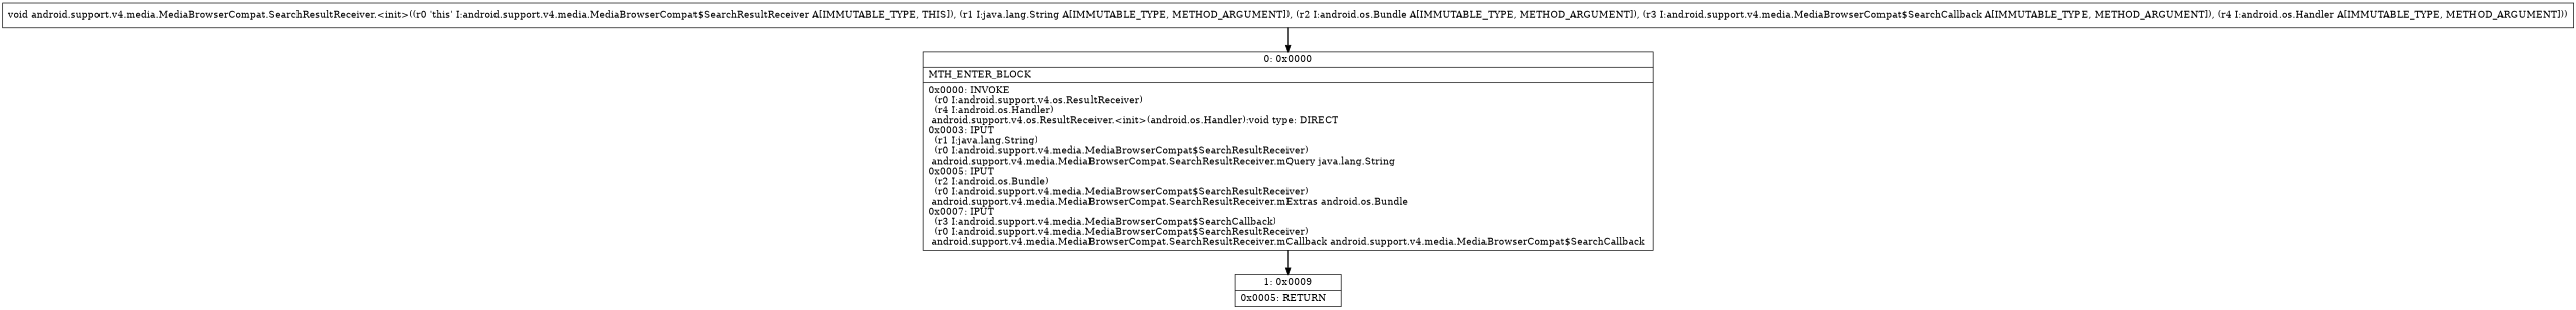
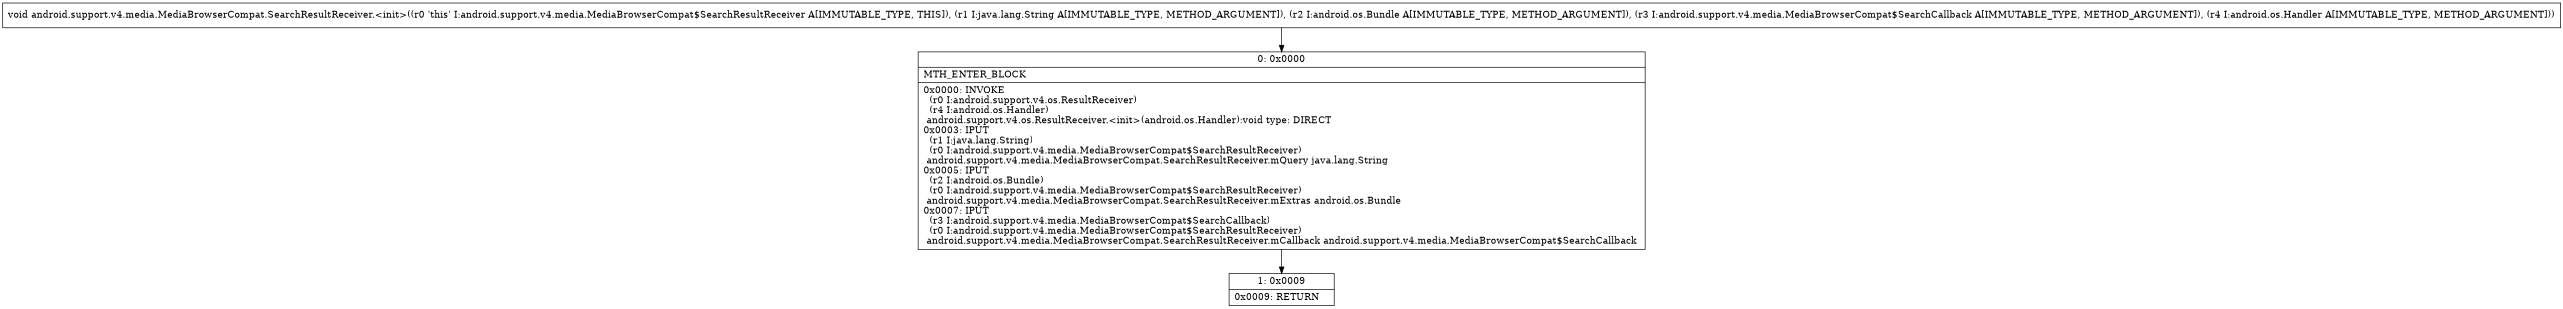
  digraph {
    node [shape=record]
    n1 [label="{0\:\ 0x0000|MTH_ENTER_BLOCK\l|0x0000: INVOKE  \l  (r0 I:android.support.v4.os.ResultReceiver)\l  (r4 I:android.os.Handler)\l android.support.v4.os.ResultReceiver.\<init\>(android.os.Handler):void type: DIRECT \l0x0003: IPUT  \l  (r1 I:java.lang.String)\l  (r0 I:android.support.v4.media.MediaBrowserCompat$SearchResultReceiver)\l android.support.v4.media.MediaBrowserCompat.SearchResultReceiver.mQuery java.lang.String \l0x0005: IPUT  \l  (r2 I:android.os.Bundle)\l  (r0 I:android.support.v4.media.MediaBrowserCompat$SearchResultReceiver)\l android.support.v4.media.MediaBrowserCompat.SearchResultReceiver.mExtras android.os.Bundle \l0x0007: IPUT  \l  (r3 I:android.support.v4.media.MediaBrowserCompat$SearchCallback)\l  (r0 I:android.support.v4.media.MediaBrowserCompat$SearchResultReceiver)\l android.support.v4.media.MediaBrowserCompat.SearchResultReceiver.mCallback android.support.v4.media.MediaBrowserCompat$SearchCallback \l}"]
-   n2 [label="{1\:\ 0x0009|0x0005: RETURN   \l}"]
+   n2 [label="{1\:\ 0x0009|0x0009: RETURN   \l}"]
    n3 [label="{void android.support.v4.media.MediaBrowserCompat.SearchResultReceiver.\<init\>((r0 'this' I:android.support.v4.media.MediaBrowserCompat$SearchResultReceiver A[IMMUTABLE_TYPE, THIS]), (r1 I:java.lang.String A[IMMUTABLE_TYPE, METHOD_ARGUMENT]), (r2 I:android.os.Bundle A[IMMUTABLE_TYPE, METHOD_ARGUMENT]), (r3 I:android.support.v4.media.MediaBrowserCompat$SearchCallback A[IMMUTABLE_TYPE, METHOD_ARGUMENT]), (r4 I:android.os.Handler A[IMMUTABLE_TYPE, METHOD_ARGUMENT])) }"]
    n1 -> n2
    n3 -> n1
  }
